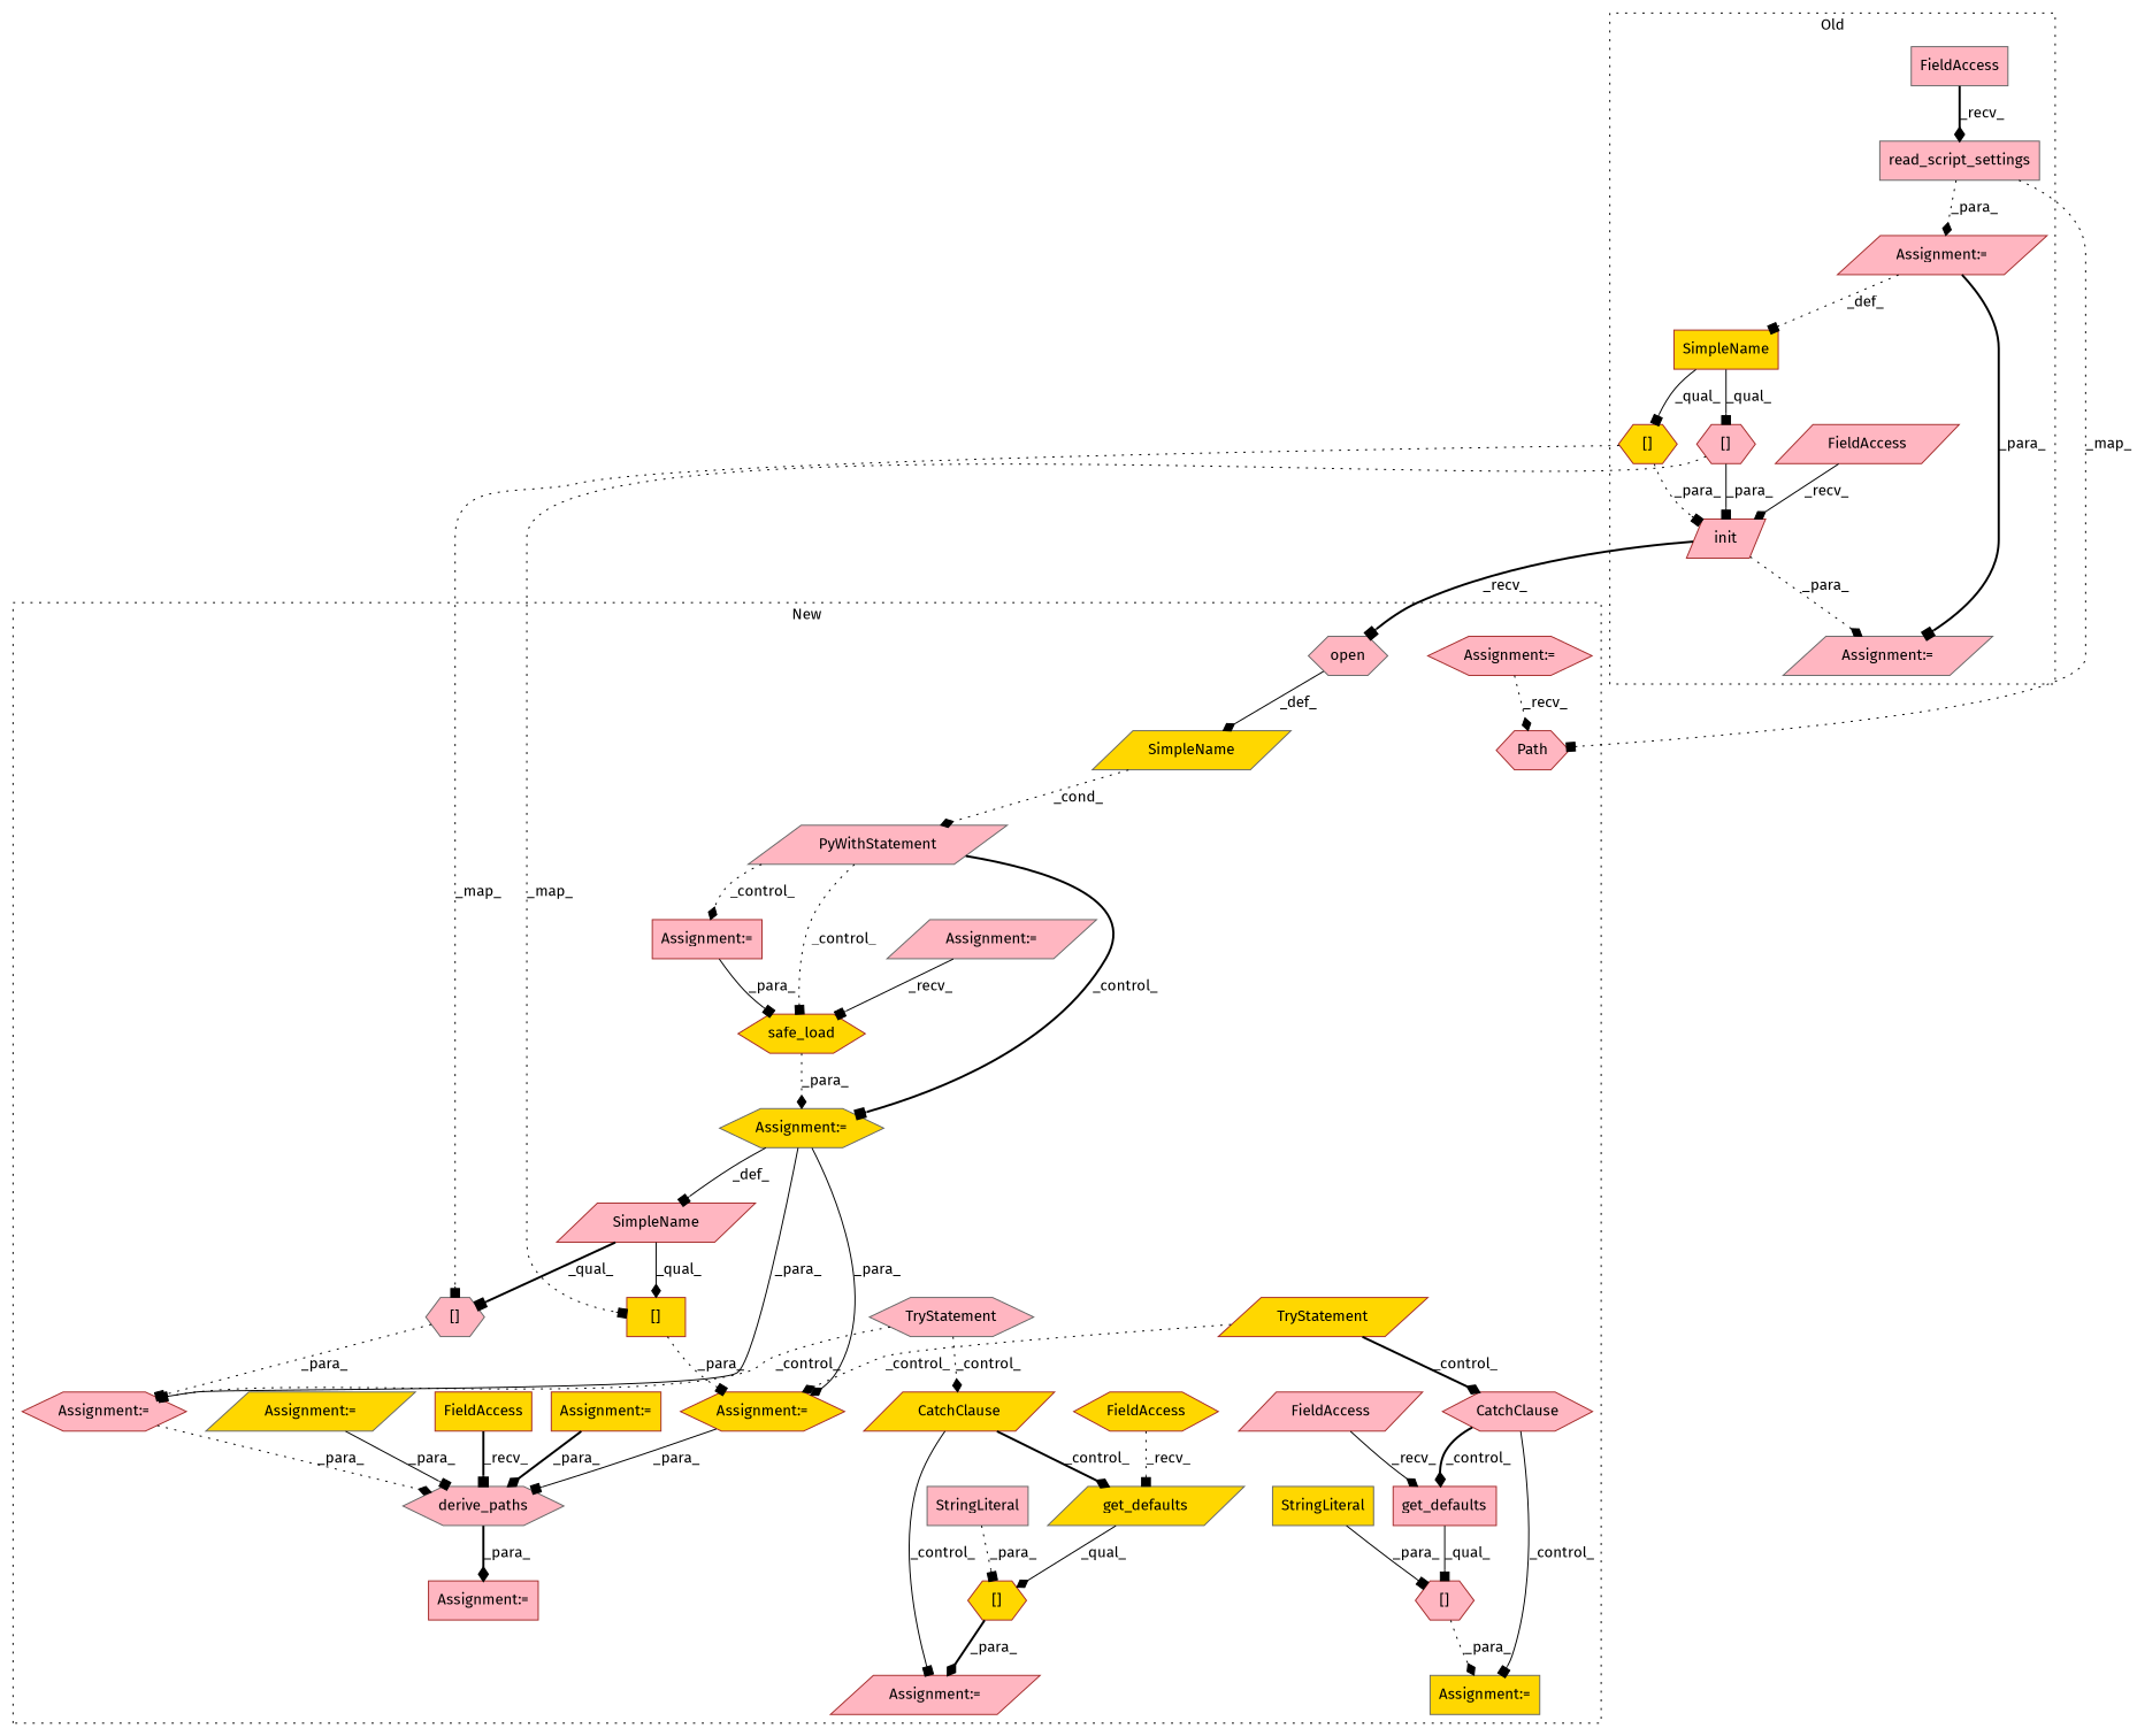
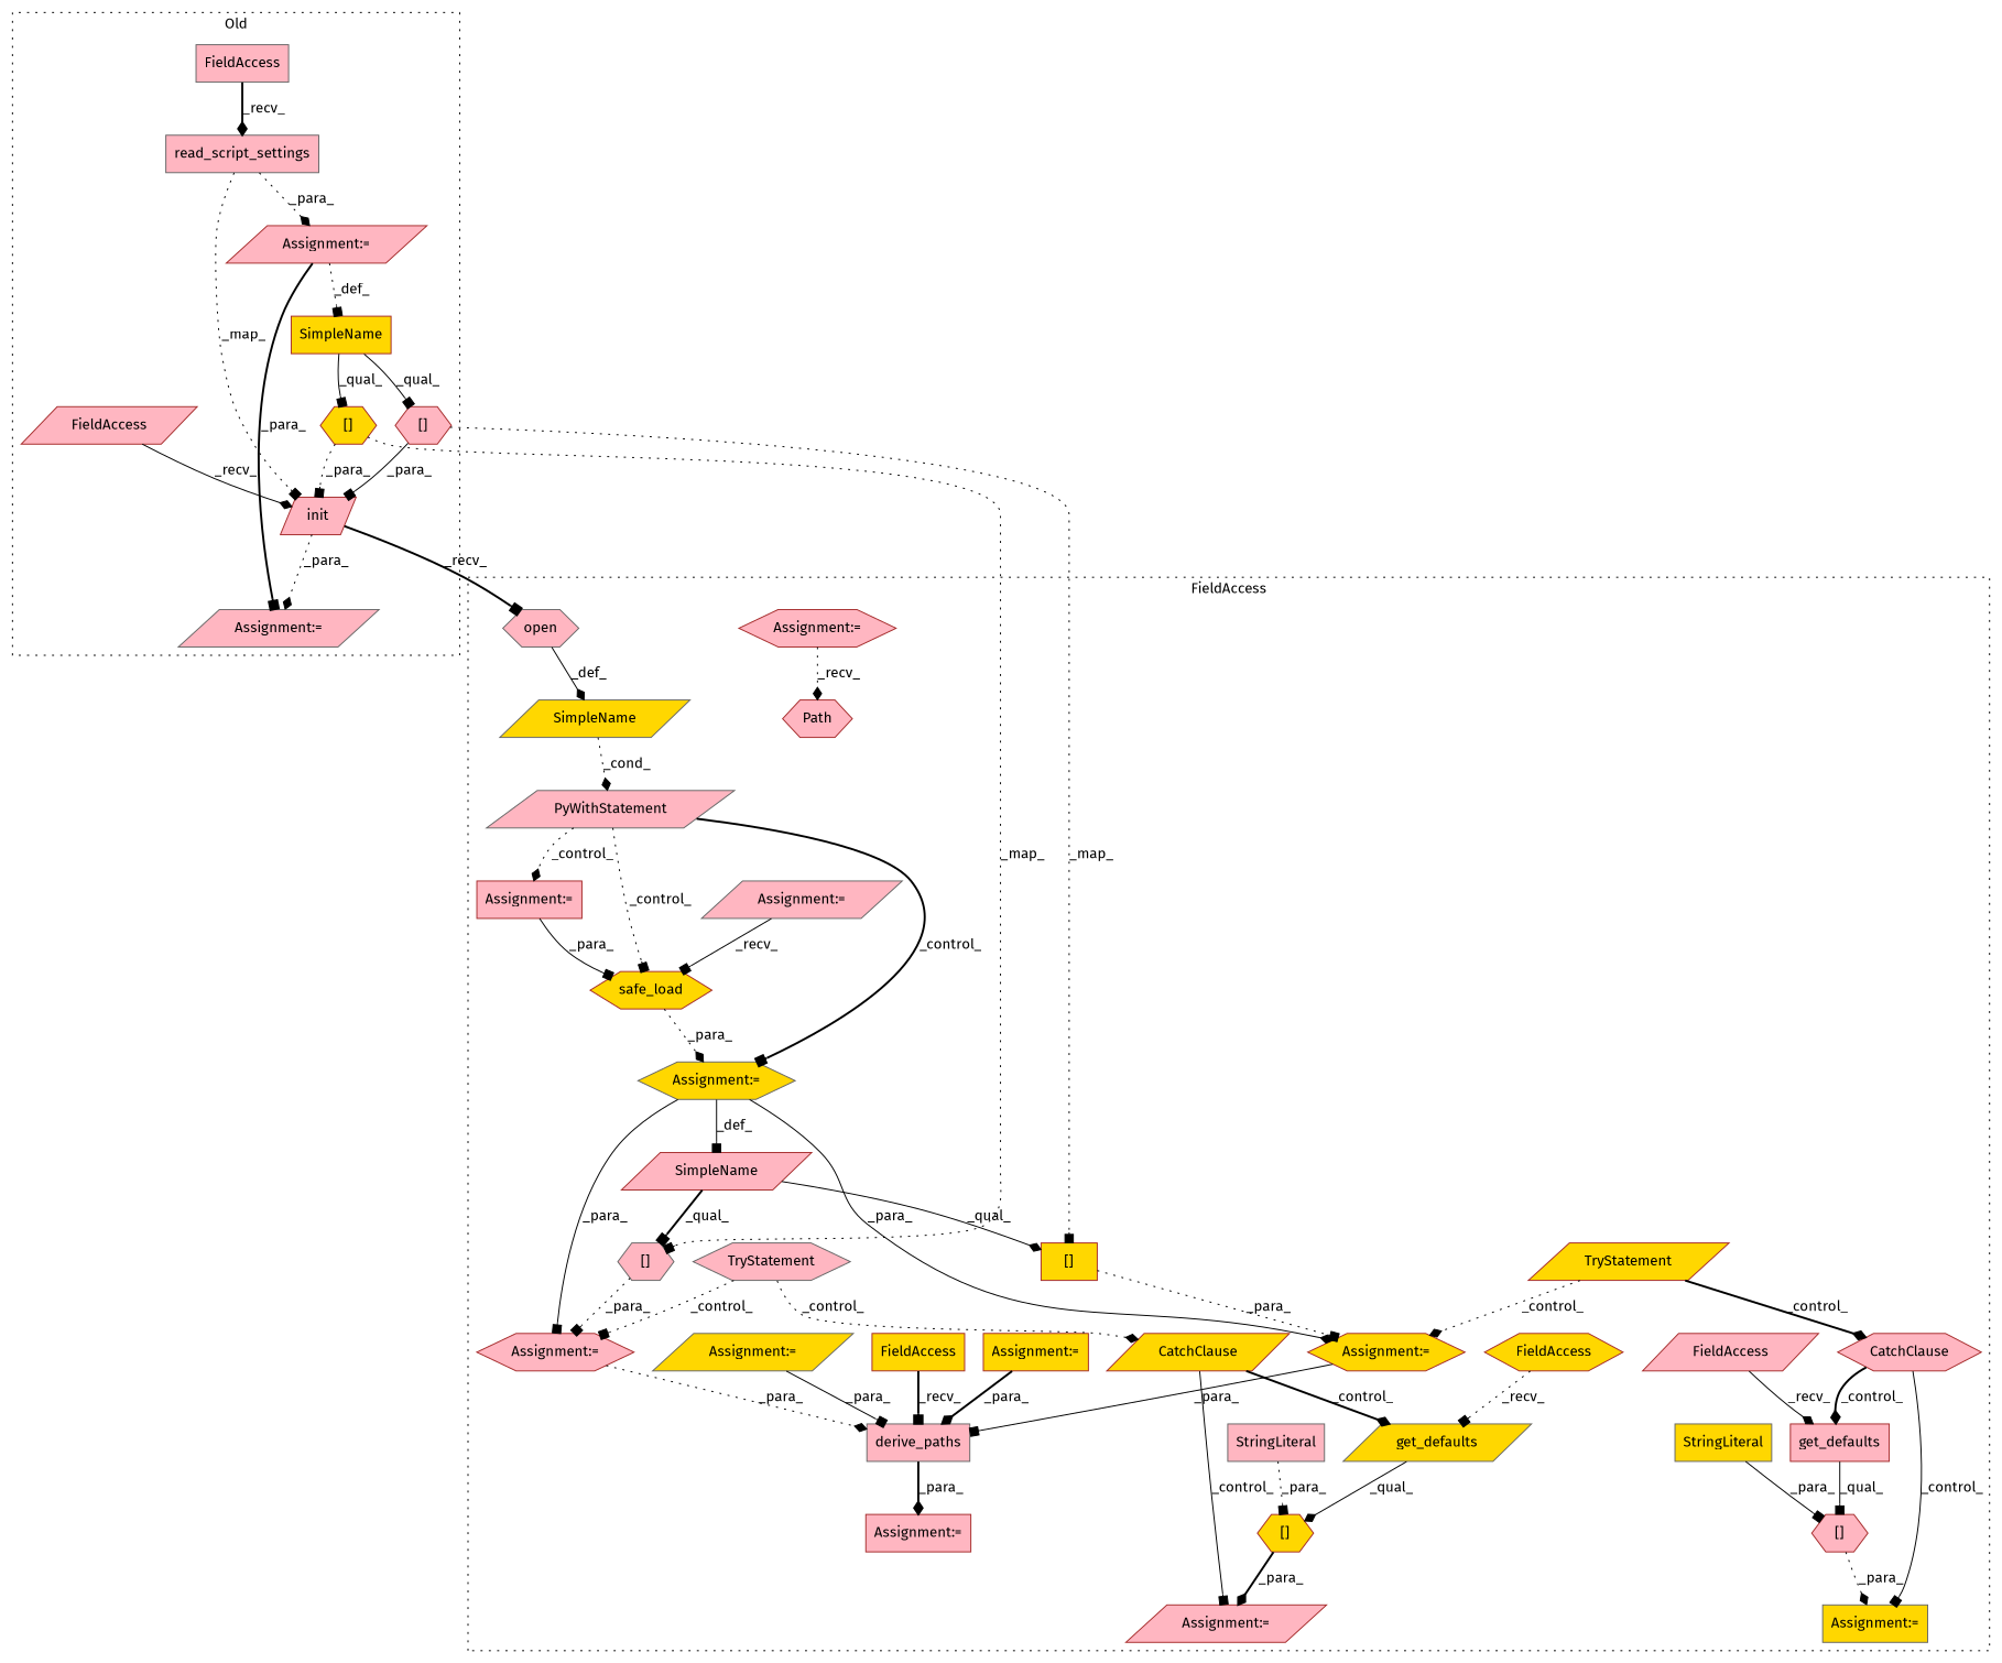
  digraph {
    fontname="Fira Sans"
    node [a=7 color=brown fillcolor=lightpink fontname="Fira Sans" l=1 shape=hexagon style=filled]
    edge [arrowhead=box fontname="Fira Sans" style=dotted]
    n1 [a=32 color=gray40 l="21,1" label=read_script_settings s="1033,1072" shape=box]
    n2 [a=32 l="5,1" label=init s="1107,1166" shape=parallelogram]
    n3 [a=22 l=13 label=FieldAccess s=1093 shape=parallelogram]
    n4 [a=22 color=gray40 l=13 label=FieldAccess s=1019 shape=box]
    n5 [a=2 fillcolor=gold l="16,1" label="[]" s="1112,1137"]
    n6 [a=2 l="16,1" label="[]" s="1139,1165"]
    n7 [a=42 fillcolor=gold l=15 label=SimpleName s=1003 shape=box]
    n8 [color=gray40 label="Assignment:=" s=1092 shape=parallelogram]
    n9 [label="Assignment:=" s=1018 shape=parallelogram]
    n10 [a=32 l="5,1" label=Path s="1129,1152"]
    n11 [a=104 color=gray40 l="10,2" label=PyWithStatement s="1111,1160" shape=parallelogram]
    n12 [a=42 color=gray40 fillcolor=gold label=SimpleName shape=parallelogram l=""]
    n13 [a=32 fillcolor=gold l="10,1" label=safe_load s="1210,1221"]
    n14 [a=2 color=gray40 l="16,1" label="[]" s="1254,1279"]
    n15 [a=42 l=15 label=SimpleName s=1189 shape=parallelogram]
    n16 [a=2 fillcolor=gold l="16,1" label="[]" s="1417,1443" shape=box]
    n17 [label="Assignment:=" s=1180 shape=box]
    n18 [label="Assignment:=" s=1575 shape=box]
    n19 [color=gray40 fillcolor=gold label="Assignment:=" s=1204]
    n20 [color=gray40 l=4 label="Assignment:=" s=887 shape=parallelogram]
    n21 [fillcolor=gold l=7 label="Assignment:=" s=646 shape=box]
    n22 [l=7 label="Assignment:=" s=790]
    n23 [fillcolor=gold label="Assignment:=" s=1416]
    n24 [a=54 fillcolor=gold l=4 label=TryStatement s=1396 shape=parallelogram]
    n25 [a=12 l="11,2" label=CatchClause s="1453,1484"]
    n26 [a=32 l=14 label=get_defaults s=1524 shape=box]
    n27 [a=2 l="36,1" label="[]" s="1503,1549"]
    n28 [a=22 l=20 label=FieldAccess s=1503 shape=parallelogram]
    n29 [color=gray40 fillcolor=gold label="Assignment:=" s=1502 shape=box]
    n30 [label="Assignment:=" s=1253]
    n31 [a=54 color=gray40 l=4 label=TryStatement s=1234]
    n32 [a=12 fillcolor=gold l="11,2" label=CatchClause s="1289,1320" shape=parallelogram]
    n33 [a=32 color=gray40 fillcolor=gold l=14 label=get_defaults s=1359 shape=parallelogram]
    n34 [a=2 fillcolor=gold l="36,1" label="[]" s="1338,1383"]
    n35 [a=22 fillcolor=gold l=20 label=FieldAccess s=1338]
    n36 [color=gray40 fillcolor=gold l=8 label="Assignment:=" s=841 shape=parallelogram]
    n37 [label="Assignment:=" s=1337 shape=parallelogram]
    n38 [a=45 color=gray40 l=9 label=StringLiteral s=1374 shape=box]
    n39 [a=45 color=gray40 fillcolor=gold l=10 label=StringLiteral s=1539 shape=box]
    n40 [a=32 color=gray40 l=6 label=open s=1154]
-   n41 [a=32 color=gray40 l="13,1" label=derive_paths s="1597,1626"]
+   n41 [a=32 color=gray40 l="13,1" label=derive_paths s="1597,1626" shape=box]
    n42 [a=22 fillcolor=gold l=20 label=FieldAccess s=1576 shape=box]
    subgraph cluster_1 {
      label=Old
      style=dotted
      n1
      n2
      n3
      n4
      n5
      n6
      n7
      n8
      n9
    }
    subgraph cluster_2 {
-     label=New
+     label=FieldAccess
      style=dotted
      n10
      n11
      n12
      n13
      n14
      n15
      n16
      n17
      n18
      n19
      n20
      n21
      n22
      n23
      n24
      n25
      n26
      n27
      n28
      n29
      n30
      n31
      n32
      n33
      n34
      n35
      n36
      n37
      n38
      n39
      n40
      n41
      n42
    }
    n1 -> n9 [arrowhead=diamond label=_para_]
-   n1 -> n10 [label=_map_]
+   n1 -> n2 [label=_map_]
    n2 -> n8 [arrowhead=diamond label=_para_]
    n2 -> n40 [label=_recv_ style=bold]
    n3 -> n2 [arrowhead=diamond label=_recv_ style=solid]
    n4 -> n1 [arrowhead=diamond label=_recv_ style=bold]
    n5 -> n2 [label=_para_]
    n5 -> n14 [label=_map_]
    n6 -> n2 [label=_para_ style=solid]
    n6 -> n16 [label=_map_]
    n7 -> n5 [label=_qual_ style=solid]
    n7 -> n6 [label=_qual_ style=solid]
    n9 -> n7 [label=_def_]
    n9 -> n8 [label=_para_ style=bold]
    n11 -> n13 [label=_control_]
    n11 -> n17 [arrowhead=diamond label=_control_]
    n11 -> n19 [label=_control_ style=bold]
    n12 -> n11 [arrowhead=diamond label=_cond_]
    n13 -> n19 [arrowhead=diamond label=_para_]
    n14 -> n30 [label=_para_]
    n15 -> n14 [label=_qual_ style=bold]
    n15 -> n16 [arrowhead=diamond label=_qual_ style=solid]
    n16 -> n23 [label=_para_]
    n17 -> n13 [label=_para_ style=solid]
    n19 -> n15 [label=_def_ style=solid]
    n19 -> n23 [arrowhead=diamond label=_para_ style=solid]
    n19 -> n30 [label=_para_ style=solid]
    n20 -> n13 [label=_recv_ style=solid]
    n21 -> n41 [arrowhead=diamond label=_para_ style=bold]
    n22 -> n10 [arrowhead=diamond label=_recv_]
    n23 -> n41 [label=_para_ style=solid]
    n24 -> n23 [arrowhead=diamond label=_control_]
    n24 -> n25 [arrowhead=diamond label=_control_ style=bold]
    n25 -> n26 [arrowhead=diamond label=_control_ style=bold]
    n25 -> n29 [label=_control_ style=solid]
    n26 -> n27 [label=_qual_ style=solid]
    n27 -> n29 [arrowhead=diamond label=_para_]
    n28 -> n26 [arrowhead=diamond label=_recv_ style=solid]
    n30 -> n41 [arrowhead=diamond label=_para_]
    n31 -> n30 [label=_control_]
    n31 -> n32 [arrowhead=diamond label=_control_]
    n32 -> n33 [arrowhead=diamond label=_control_ style=bold]
    n32 -> n37 [label=_control_ style=solid]
    n33 -> n34 [arrowhead=diamond label=_qual_ style=solid]
    n34 -> n37 [arrowhead=diamond label=_para_ style=bold]
    n35 -> n33 [label=_recv_]
    n36 -> n41 [label=_para_ style=solid]
    n38 -> n34 [label=_para_]
    n39 -> n27 [label=_para_ style=solid]
    n40 -> n12 [arrowhead=diamond label=_def_ style=solid]
    n41 -> n18 [arrowhead=diamond label=_para_ style=bold]
    n42 -> n41 [label=_recv_ style=bold]
  }
